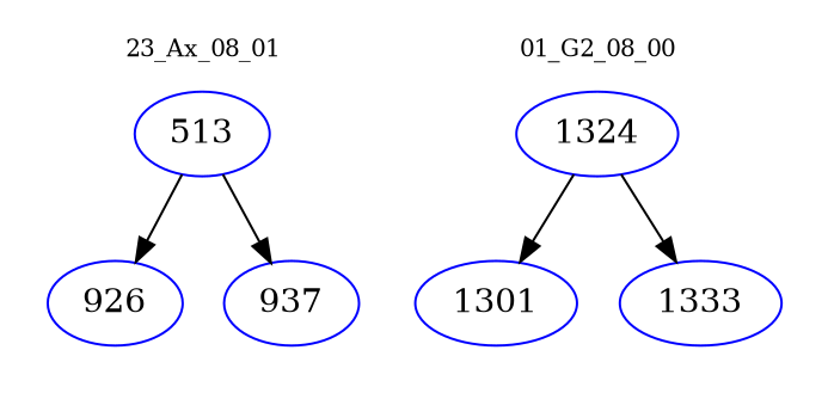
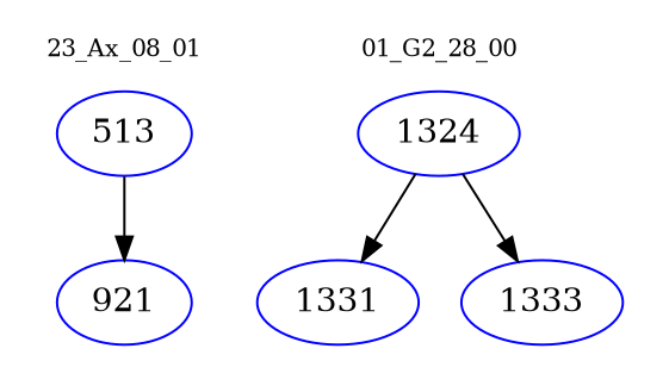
  digraph {
    node [color=blue]
    edge [color=black]
    n1 [label=513]
-   n2 [label=926]
-   n3 [label=937]
+   n2 [label=921]
    n4 [label=1324]
-   n5 [label=1301]
+   n5 [label=1331]
    n6 [label=1333]
    subgraph cluster_1 {
      color=white
      fontsize=10
      label="23_Ax_08_01"
      n1
      n2
-     n3
    }
    subgraph cluster_2 {
      color=white
      fontsize=10
-     label="01_G2_08_00"
+     label="01_G2_28_00"
      n4
      n5
      n6
    }
    n1 -> n2
-   n1 -> n3
    n4 -> n5
    n4 -> n6
  }
